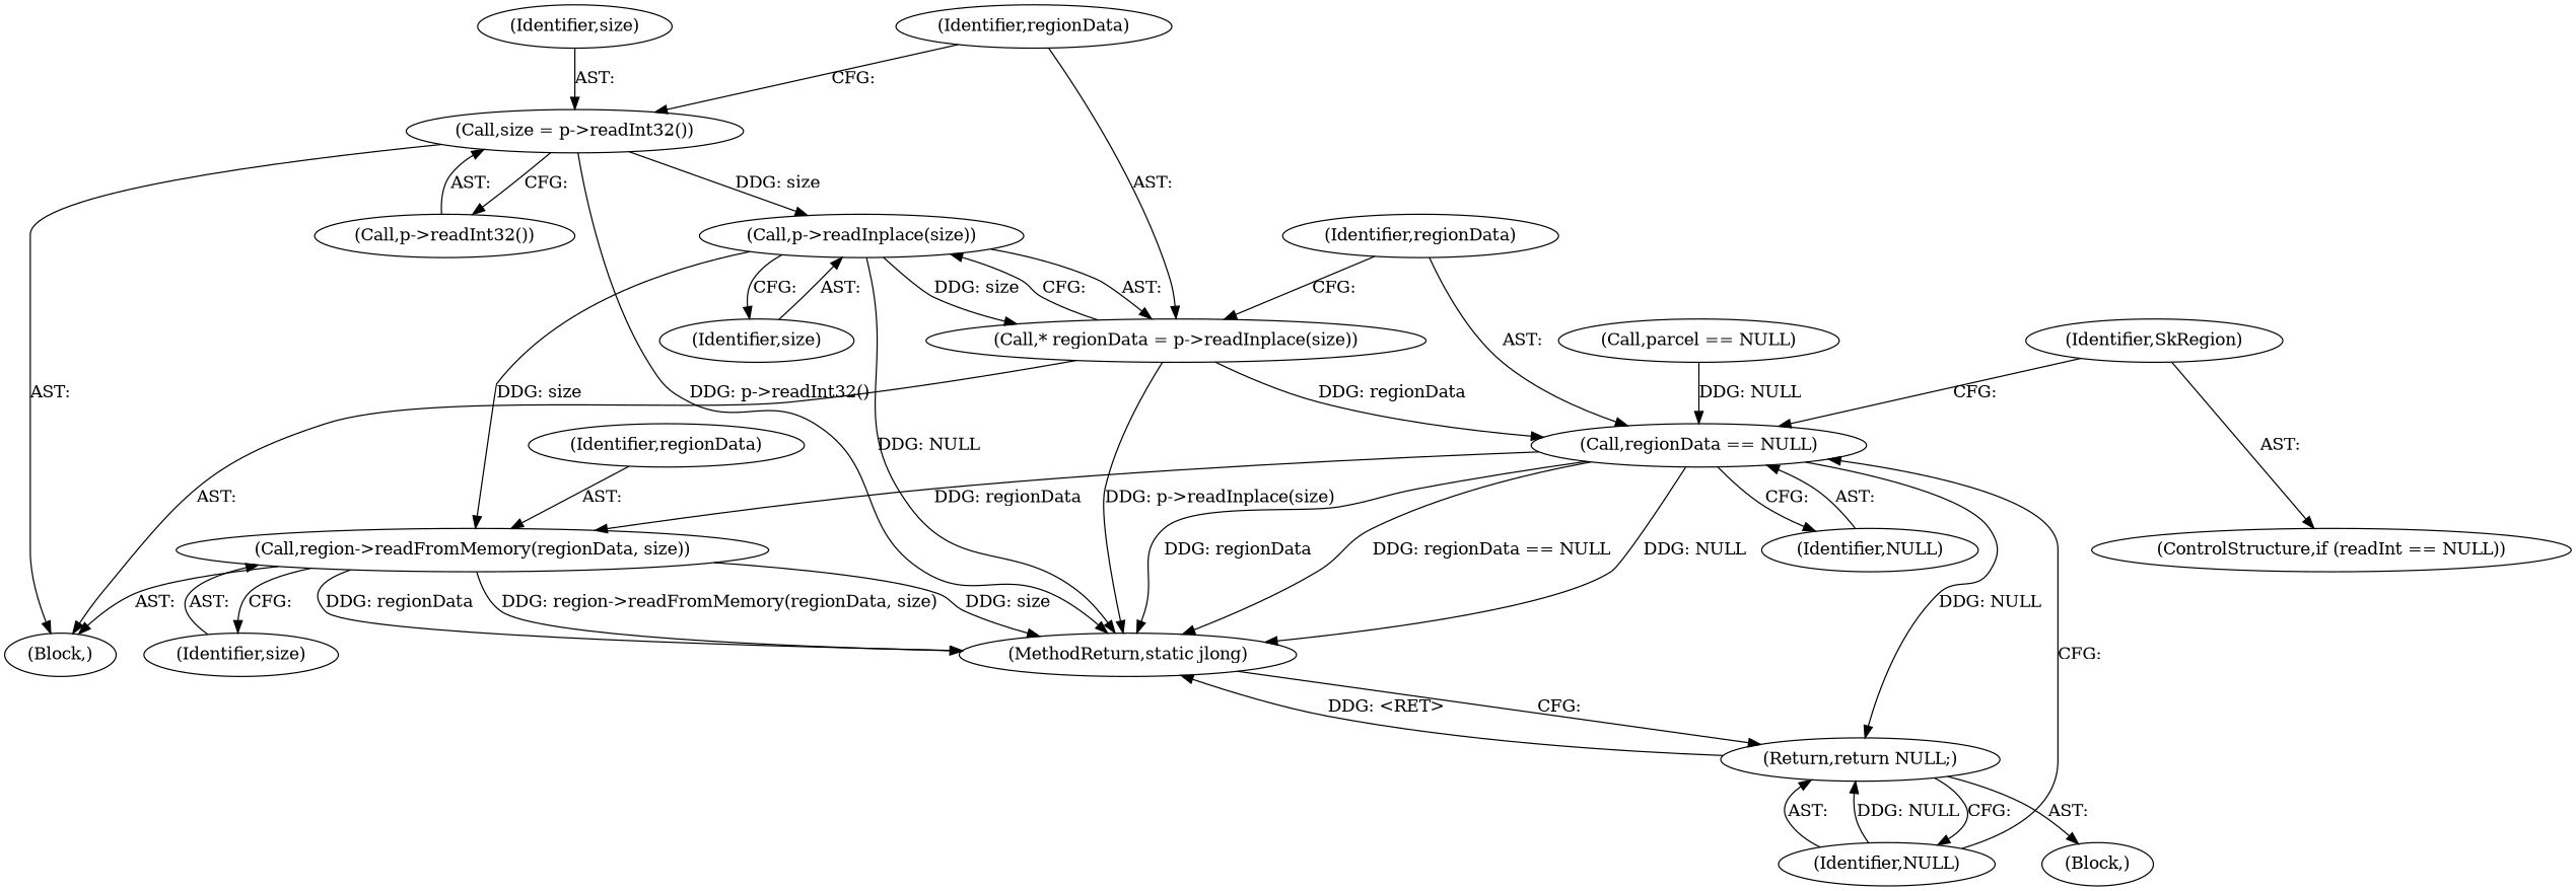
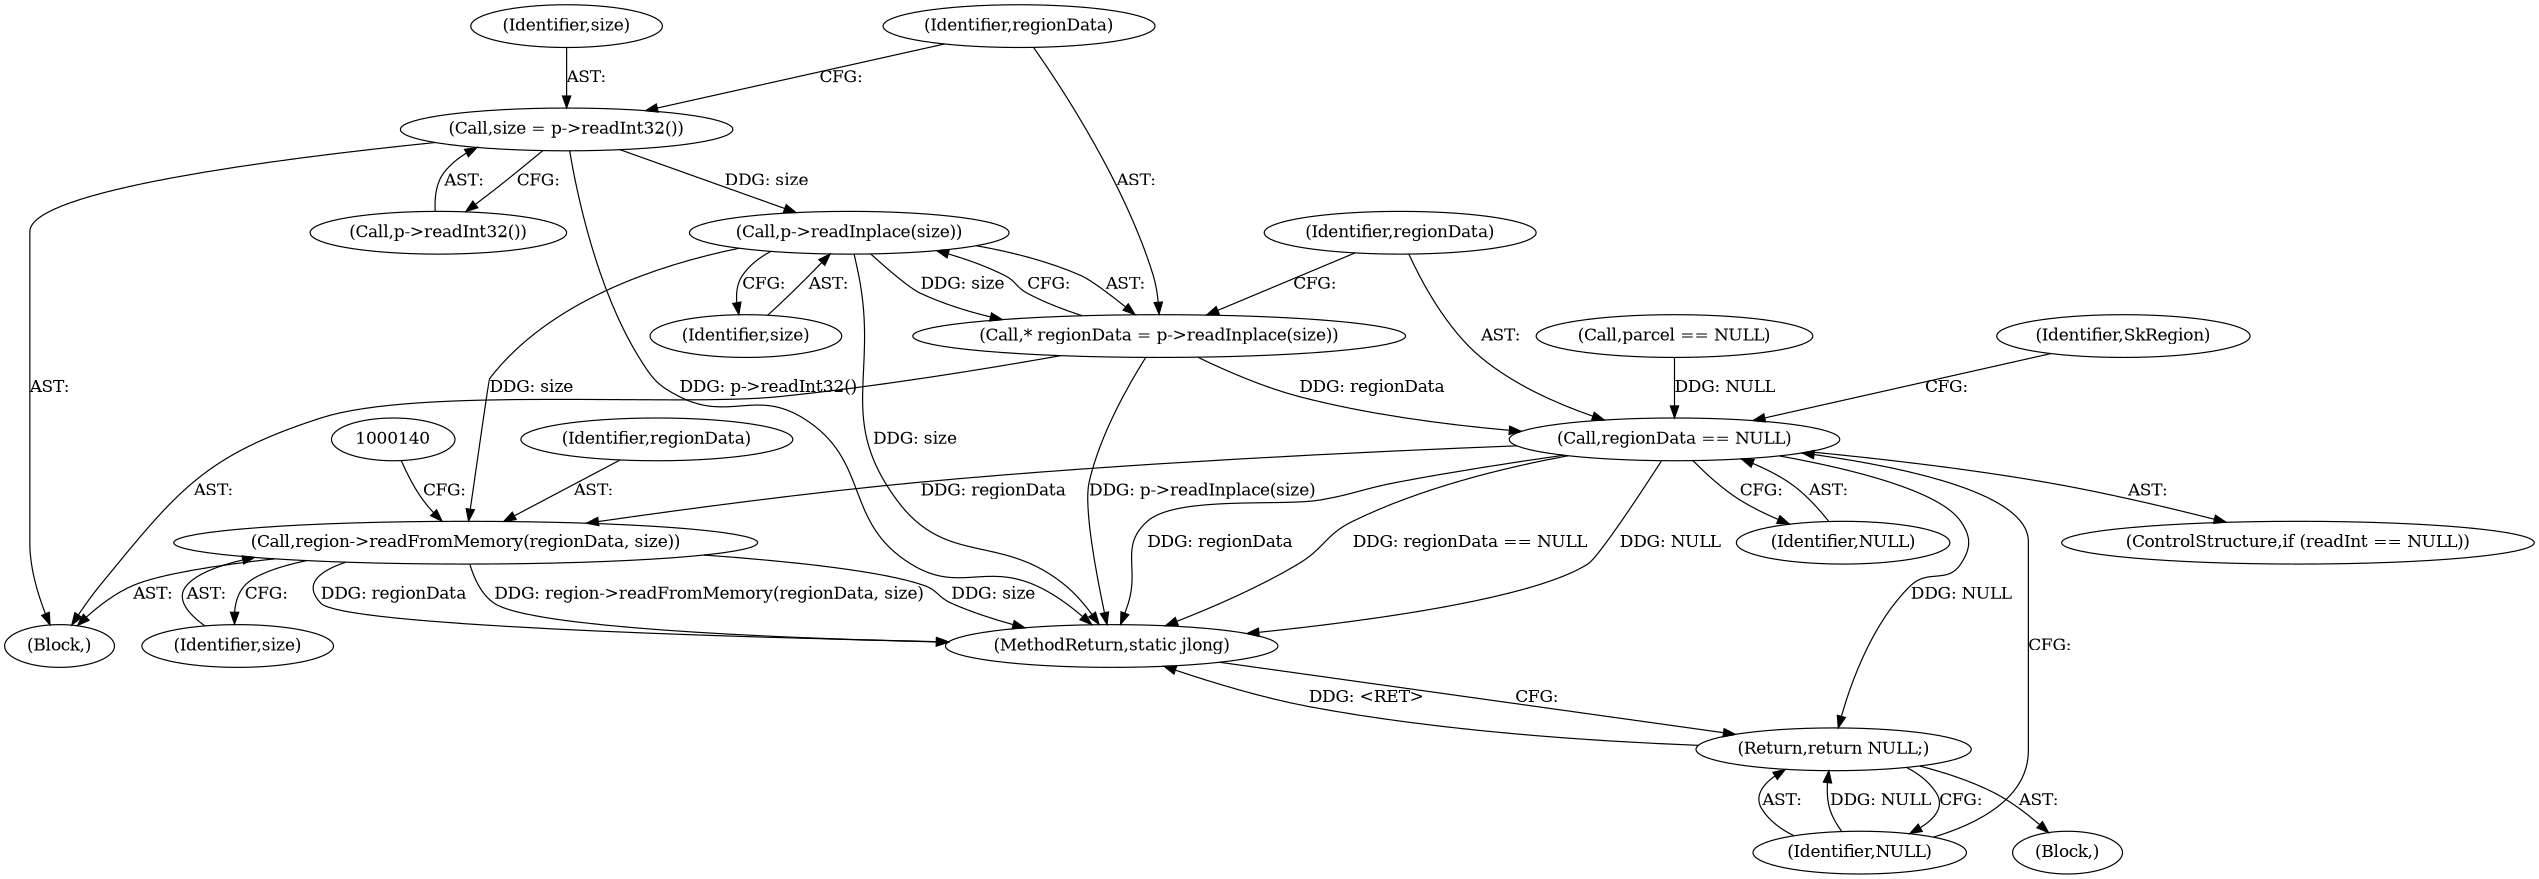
  digraph {
    n1 [label="(Call,p->readInplace(size))"]
    n2 [label="(Call,* regionData = p->readInplace(size))"]
    n3 [label="(Call,region->readFromMemory(regionData, size))"]
    n4 [label="(Identifier,size)"]
    n5 [label="(MethodReturn,static jlong)"]
    n6 [label="(Block,)"]
    n7 [label="(Call,regionData == NULL)"]
    n8 [label="(Identifier,size)"]
    n9 [label="(Return,return NULL;)"]
    n10 [label="(Call,size = p->readInt32())"]
    n11 [label="(Call,p->readInt32())"]
    n12 [label="(ControlStructure,if (readInt == NULL))"]
    n13 [label="(Identifier,NULL)"]
    n14 [label="(Identifier,NULL)"]
    n15 [label="(Block,)"]
    n16 [label="(Identifier,regionData)"]
    n17 [label="(Identifier,regionData)"]
    n18 [label="(Identifier,regionData)"]
    n19 [label="(Identifier,SkRegion)"]
    n20 [label="(Identifier,size)"]
    n21 [label="(Call,parcel == NULL)"]
+   1000140
    n1 -> n2 [label="AST: "]
    n1 -> n2 [label="DDG: size"]
    n1 -> n3 [label="DDG: size"]
    n1 -> n4 [label="CFG: "]
-   n1 -> n5 [label="DDG: NULL"]
+   n1 -> n5 [label="DDG: size"]
    n2 -> n1 [label="CFG: "]
    n2 -> n5 [label="DDG: p->readInplace(size)"]
    n2 -> n6 [label="AST: "]
    n2 -> n7 [label="DDG: regionData"]
    n3 -> n5 [label="DDG: regionData"]
    n3 -> n5 [label="DDG: region->readFromMemory(regionData, size)"]
    n3 -> n5 [label="DDG: size"]
    n3 -> n6 [label="AST: "]
    n3 -> n8 [label="CFG: "]
    n4 -> n1 [label="AST: "]
    n5 -> n9 [label="CFG: "]
    n7 -> n3 [label="DDG: regionData"]
    n7 -> n5 [label="DDG: regionData == NULL"]
    n7 -> n5 [label="DDG: NULL"]
    n7 -> n5 [label="DDG: regionData"]
    n7 -> n9 [label="DDG: NULL"]
-   n19 -> n12 [label="AST: "]
+   n7 -> n12 [label="AST: "]
    n7 -> n13 [label="CFG: "]
    n8 -> n3 [label="AST: "]
    n9 -> n5 [label="DDG: <RET>"]
    n9 -> n14 [label="CFG: "]
    n9 -> n15 [label="AST: "]
    n10 -> n1 [label="DDG: size"]
    n10 -> n5 [label="DDG: p->readInt32()"]
    n10 -> n6 [label="AST: "]
    n10 -> n11 [label="CFG: "]
    n11 -> n10 [label="AST: "]
    n13 -> n7 [label="AST: "]
    n14 -> n7 [label="CFG: "]
    n14 -> n9 [label="AST: "]
    n14 -> n9 [label="DDG: NULL"]
    n16 -> n3 [label="AST: "]
    n17 -> n2 [label="CFG: "]
    n17 -> n7 [label="AST: "]
    n18 -> n2 [label="AST: "]
    n18 -> n10 [label="CFG: "]
    n19 -> n7 [label="CFG: "]
    n20 -> n10 [label="AST: "]
    n21 -> n7 [label="DDG: NULL"]
+   1000140 -> n3 [label="CFG: "]
  }
